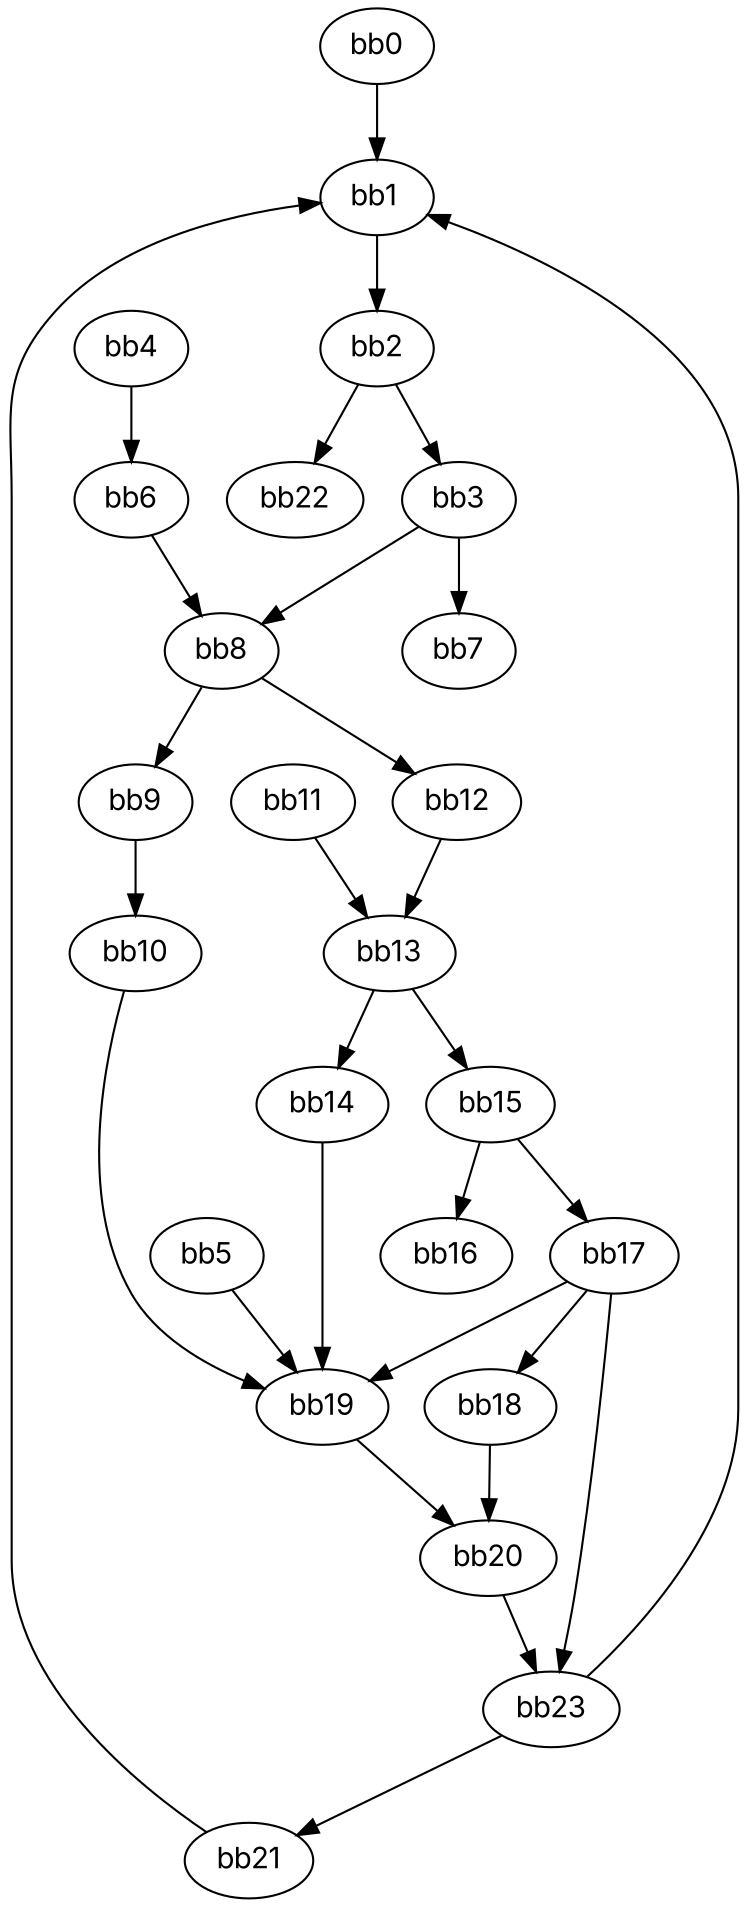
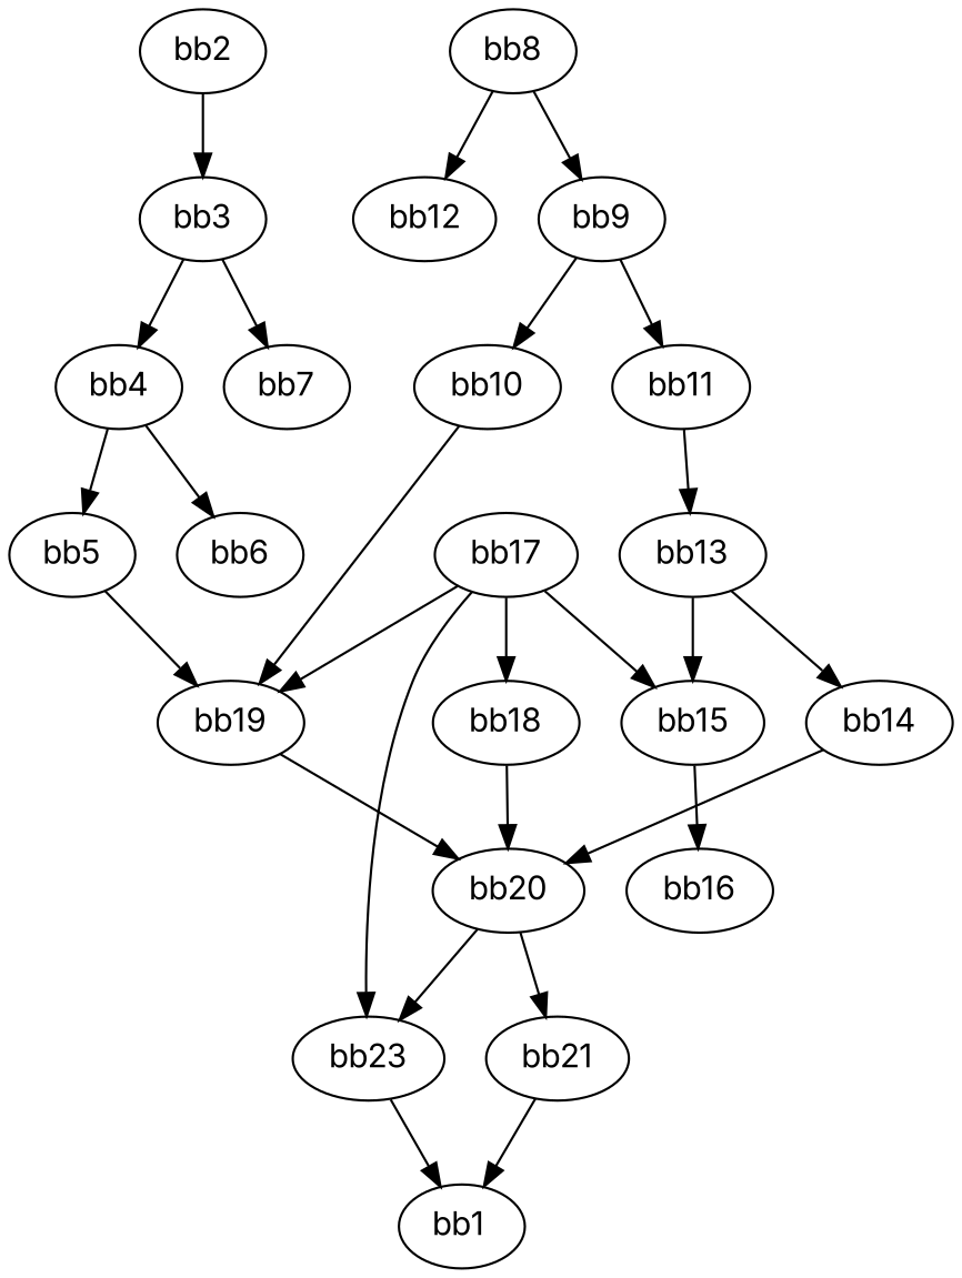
  digraph {
    fontname=Inter
    node [fontname=Inter]
    edge [fontname=Inter]
-   n1 [label="bb0\l"]
    n2 [label="bb1\l"]
    n3 [label="bb2\l"]
    n4 [label="bb3\l"]
-   n5 [label="bb22\l"]
    n6 [label="bb23\l"]
    n7 [label="bb4\l"]
    n8 [label="bb7\l"]
    n9 [label="bb5\l"]
    n10 [label="bb6\l"]
    n11 [label="bb19\l"]
    n12 [label="bb8\l"]
    n13 [label="bb20\l"]
    n14 [label="bb9\l"]
    n15 [label="bb12\l"]
    n16 [label="bb10\l"]
    n17 [label="bb11\l"]
    n18 [label="bb13\l"]
    n19 [label="bb14\l"]
    n20 [label="bb15\l"]
    n21 [label="bb16\l"]
    n22 [label="bb17\l"]
    n23 [label="bb18\l"]
    n24 [label="bb21\l"]
-   n1 -> n2
-   n2 -> n3
    n3 -> n4
-   n3 -> n5
-   n4 -> n12
+   n4 -> n7
    n4 -> n8
    n6 -> n2
+   n7 -> n9
    n7 -> n10
    n9 -> n11
-   n10 -> n12
    n11 -> n13
    n12 -> n14
    n12 -> n15
    n13 -> n6
-   n6 -> n24
+   n13 -> n24
    n14 -> n16
-   n15 -> n18
+   n14 -> n17
    n16 -> n11
    n17 -> n18
    n18 -> n19
    n18 -> n20
-   n19 -> n11
+   n19 -> n13
    n20 -> n21
-   n20 -> n22
+   n22 -> n20
    n22 -> n6
    n22 -> n11
    n22 -> n23
    n23 -> n13
    n24 -> n2
  }
